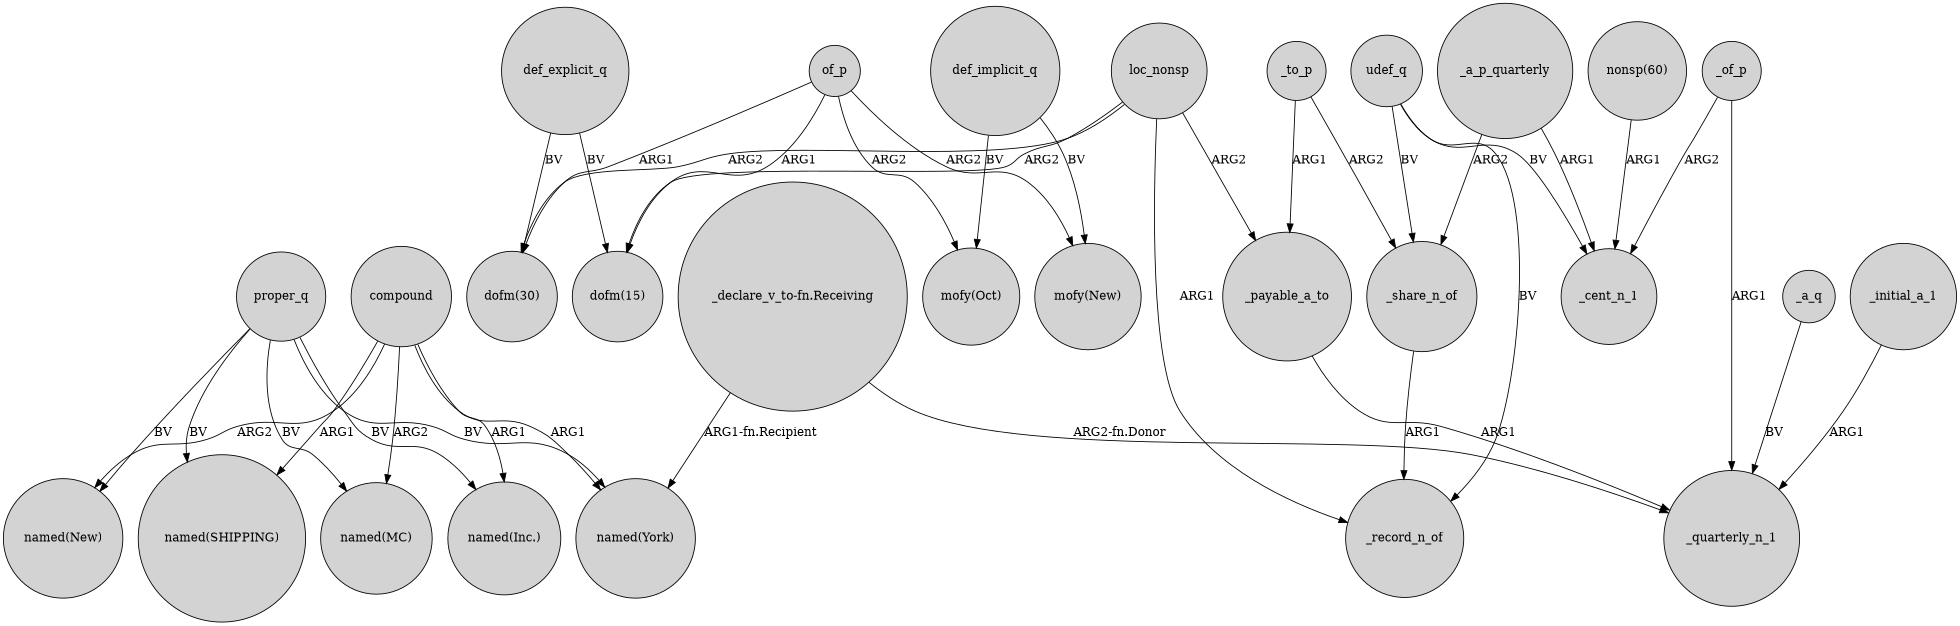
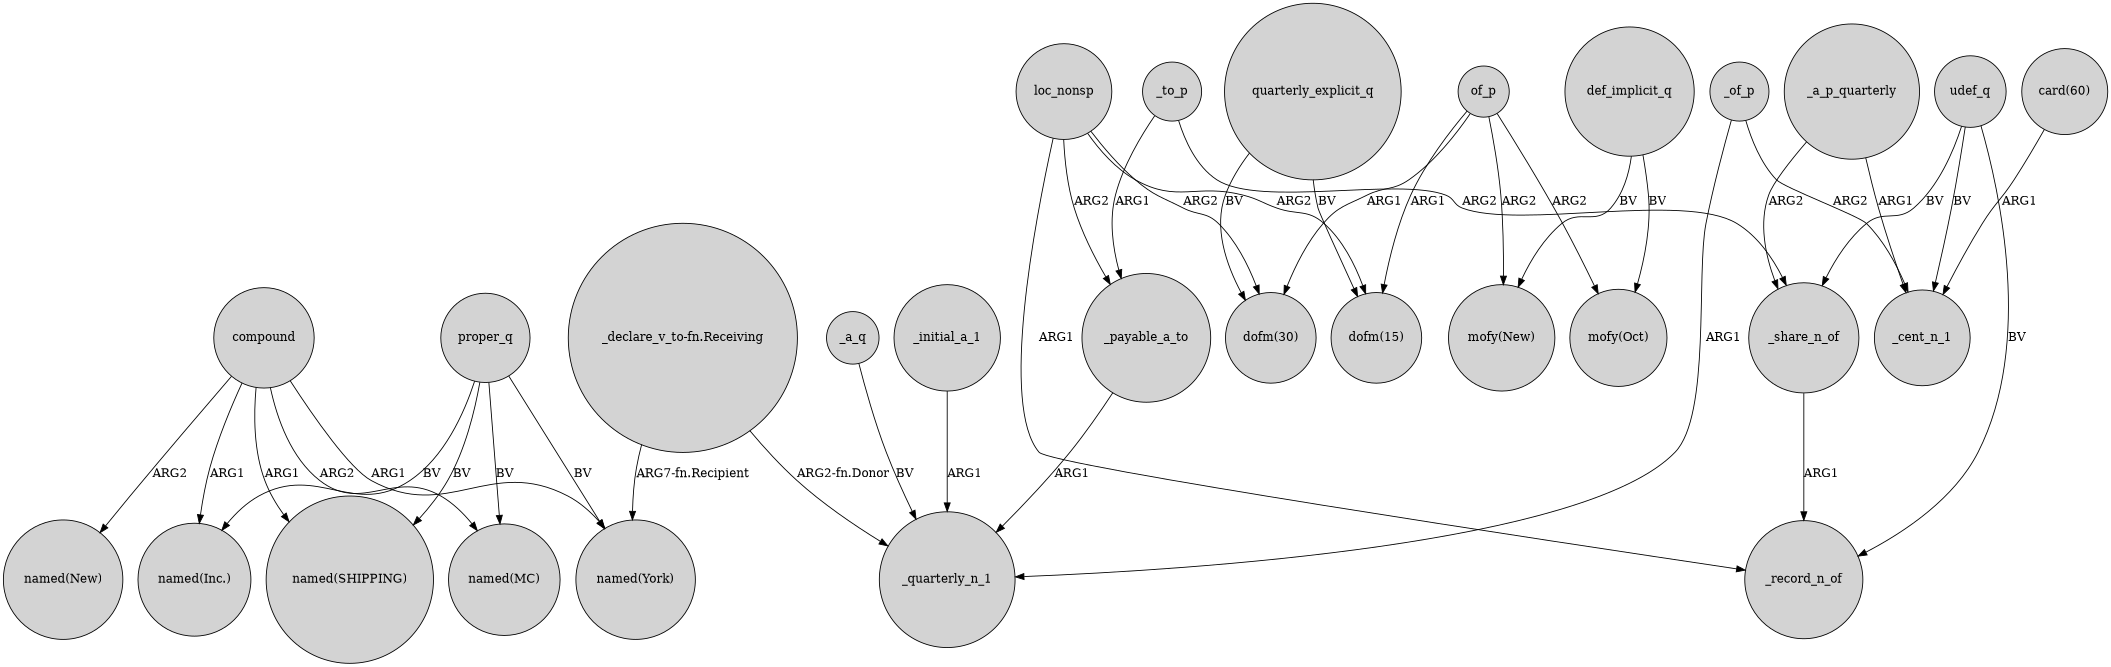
  digraph {
    node [shape=circle style=filled]
    compound
    "named(MC)"
    "named(New)"
    "named(Inc.)"
    "named(York)"
    "named(SHIPPING)"
    loc_nonsp
    "dofm(15)"
    _record_n_of
    "dofm(30)"
    _payable_a_to
    _quarterly_n_1
    udef_q
    _cent_n_1
    _share_n_of
    of_p
    n17 [label="mofy(New)"]
    "mofy(Oct)"
    n19 [label=_a_p_quarterly]
    _of_p
    proper_q
    _to_p
-   def_explicit_q
+   def_explicit_q [label=quarterly_explicit_q]
    "_declare_v_to-fn.Receiving"
-   "card(60)" [label="nonsp(60)"]
+   "card(60)"
    _a_q
    def_implicit_q
    _initial_a_1
    compound -> "named(MC)" [label=ARG2]
    compound -> "named(New)" [label=ARG2]
    compound -> "named(Inc.)" [label=ARG1]
    compound -> "named(York)" [label=ARG1]
    compound -> "named(SHIPPING)" [label=ARG1]
    loc_nonsp -> "dofm(15)" [label=ARG2]
    loc_nonsp -> _record_n_of [label=ARG1]
    loc_nonsp -> "dofm(30)" [label=ARG2]
    loc_nonsp -> _payable_a_to [label=ARG2]
    _payable_a_to -> _quarterly_n_1 [label=ARG1]
    udef_q -> _record_n_of [label=BV]
    udef_q -> _cent_n_1 [label=BV]
    udef_q -> _share_n_of [label=BV]
    _share_n_of -> _record_n_of [label=ARG1]
    of_p -> "dofm(15)" [label=ARG1]
    of_p -> "dofm(30)" [label=ARG1]
    of_p -> n17 [label=ARG2]
    of_p -> "mofy(Oct)" [label=ARG2]
    n19 -> _cent_n_1 [label=ARG1]
    n19 -> _share_n_of [label=ARG2]
    _of_p -> _quarterly_n_1 [label=ARG1]
    _of_p -> _cent_n_1 [label=ARG2]
    proper_q -> "named(MC)" [label=BV]
-   proper_q -> "named(New)" [label=BV]
    proper_q -> "named(Inc.)" [label=BV]
    proper_q -> "named(York)" [label=BV]
    proper_q -> "named(SHIPPING)" [label=BV]
    _to_p -> _payable_a_to [label=ARG1]
    _to_p -> _share_n_of [label=ARG2]
    def_explicit_q -> "dofm(15)" [label=BV]
    def_explicit_q -> "dofm(30)" [label=BV]
-   "_declare_v_to-fn.Receiving" -> "named(York)" [label="ARG1-fn.Recipient"]
+   "_declare_v_to-fn.Receiving" -> "named(York)" [label="ARG7-fn.Recipient"]
    "_declare_v_to-fn.Receiving" -> _quarterly_n_1 [label="ARG2-fn.Donor"]
    "card(60)" -> _cent_n_1 [label=ARG1]
    _a_q -> _quarterly_n_1 [label=BV]
    def_implicit_q -> n17 [label=BV]
    def_implicit_q -> "mofy(Oct)" [label=BV]
    _initial_a_1 -> _quarterly_n_1 [label=ARG1]
  }
